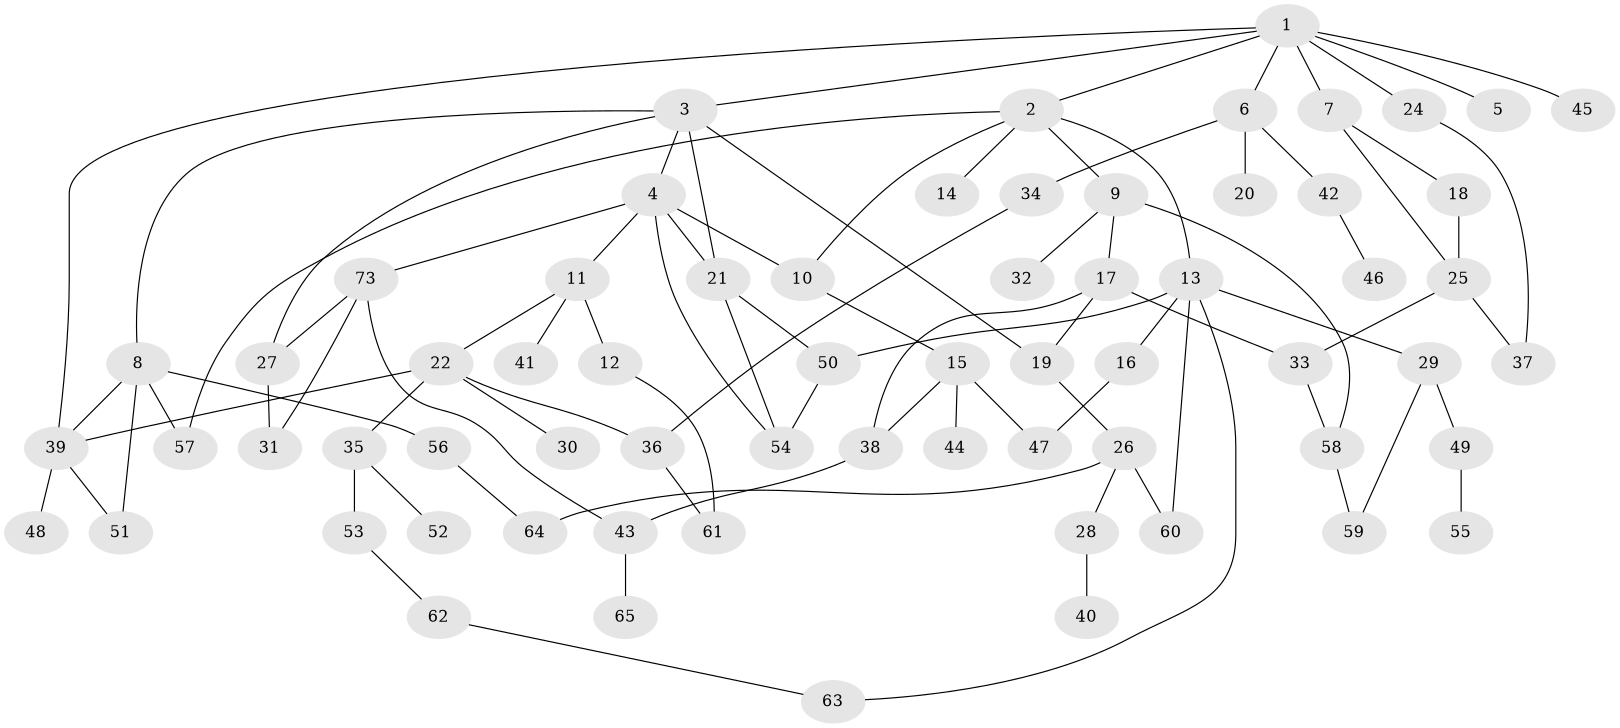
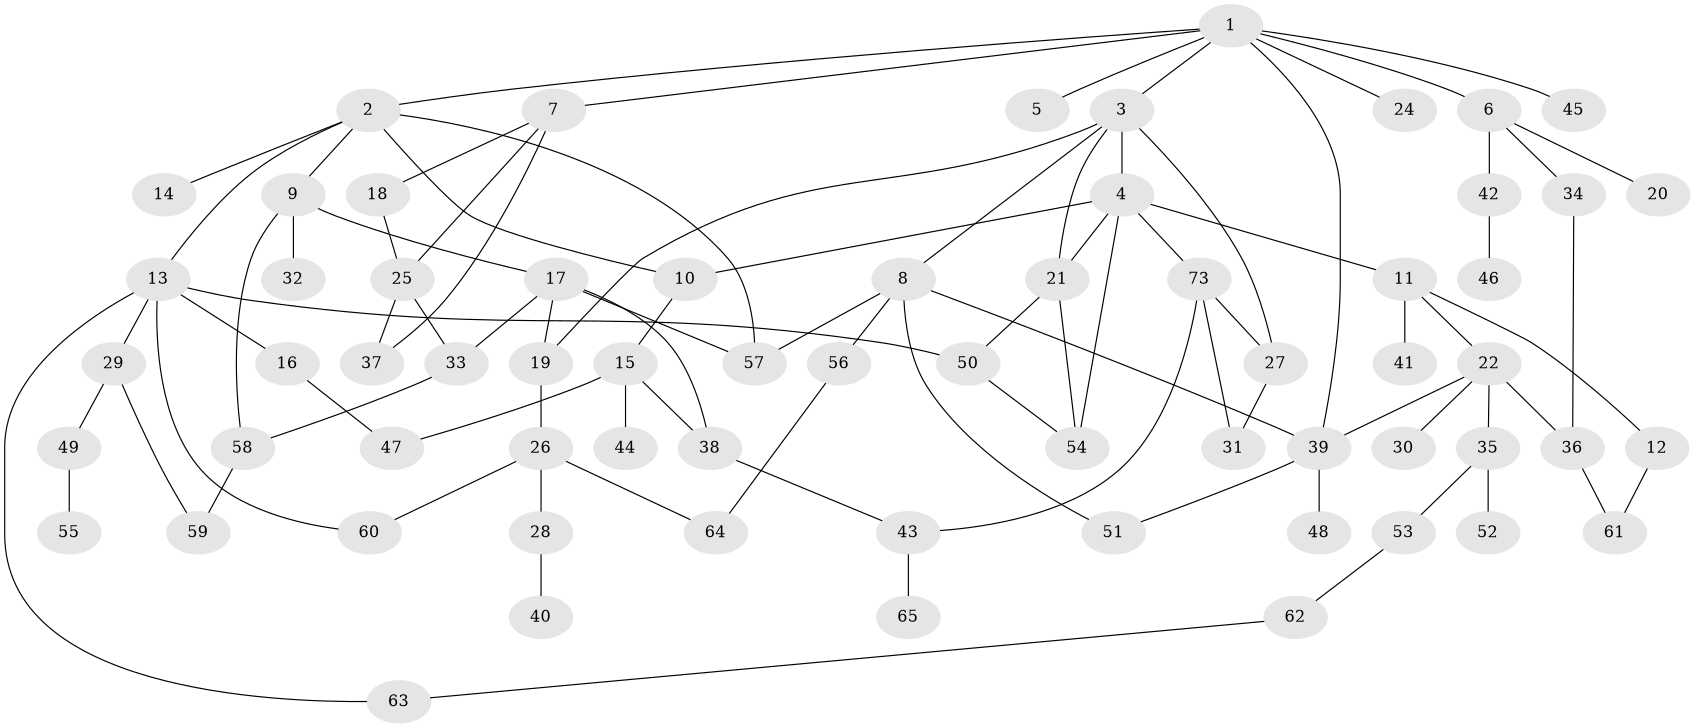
  graph {
    node [color=gray90 style=filled]
    1
    2
    3
    5
    6
    7
    24
    39
    45
    9
    10
    13
    14
    57
    4
    8
    19
    21
    27
    20
    34
    42
    18
    25
    37
    51
    48
    17
    32
    58
    15
    16
    29
    50
    60
    63
    11
    n38 [label=73]
    54
    56
    26
    31
    12
    22
    41
    43
    36
    46
    33
    64
    38
    59
    44
    47
    61
    30
    35
    49
    28
    52
    53
    65
    40
    55
    62
    1 -- 2
    1 -- 3
    1 -- 5
    1 -- 6
    1 -- 7
    1 -- 24
    1 -- 39
    1 -- 45
    2 -- 9
    2 -- 10
    2 -- 13
    2 -- 14
    2 -- 57
    3 -- 4
    3 -- 8
    3 -- 19
    3 -- 21
    3 -- 27
    6 -- 20
    6 -- 34
    6 -- 42
    7 -- 18
    7 -- 25
-   24 -- 37
+   7 -- 37
    39 -- 51
    39 -- 48
    9 -- 17
    9 -- 32
    9 -- 58
    10 -- 15
    13 -- 16
    13 -- 29
    13 -- 50
    13 -- 60
    13 -- 63
    4 -- 10
    4 -- 21
    4 -- 11
    4 -- n38
    4 -- 54
    8 -- 39
    8 -- 57
    8 -- 51
    8 -- 56
    19 -- 26
    21 -- 50
    21 -- 54
    27 -- 31
    34 -- 36
    42 -- 46
    18 -- 25
    25 -- 37
    25 -- 33
+   17 -- 57
    17 -- 19
    17 -- 33
    17 -- 38
    58 -- 59
    15 -- 38
    15 -- 44
    15 -- 47
    16 -- 47
    29 -- 59
    29 -- 49
    50 -- 54
    11 -- 12
    11 -- 22
    11 -- 41
    n38 -- 27
    n38 -- 31
    n38 -- 43
    56 -- 64
    26 -- 60
    26 -- 64
    26 -- 28
    12 -- 61
    22 -- 39
    22 -- 36
    22 -- 30
    22 -- 35
    43 -- 65
    36 -- 61
    33 -- 58
    38 -- 43
    35 -- 52
    35 -- 53
    49 -- 55
    28 -- 40
    53 -- 62
    62 -- 63
  }
